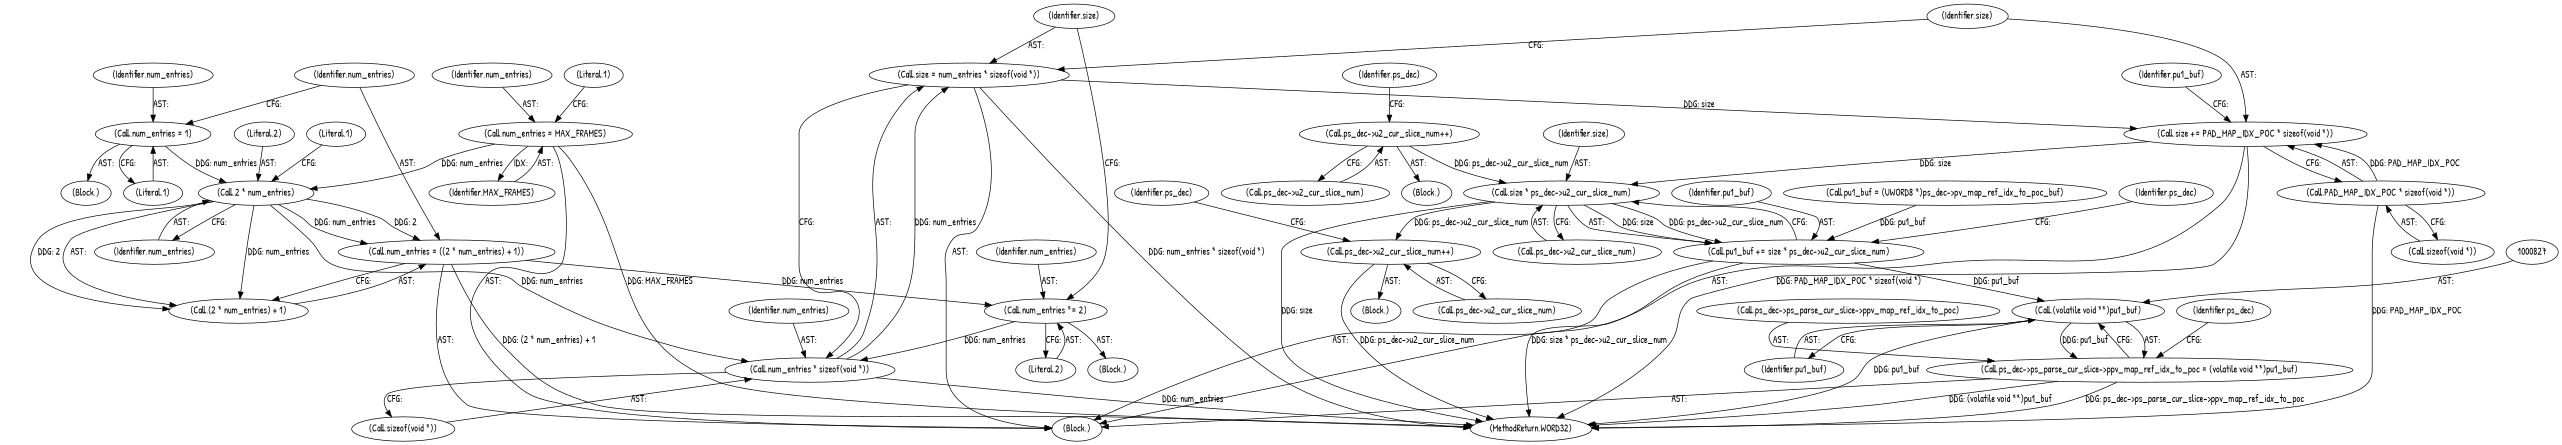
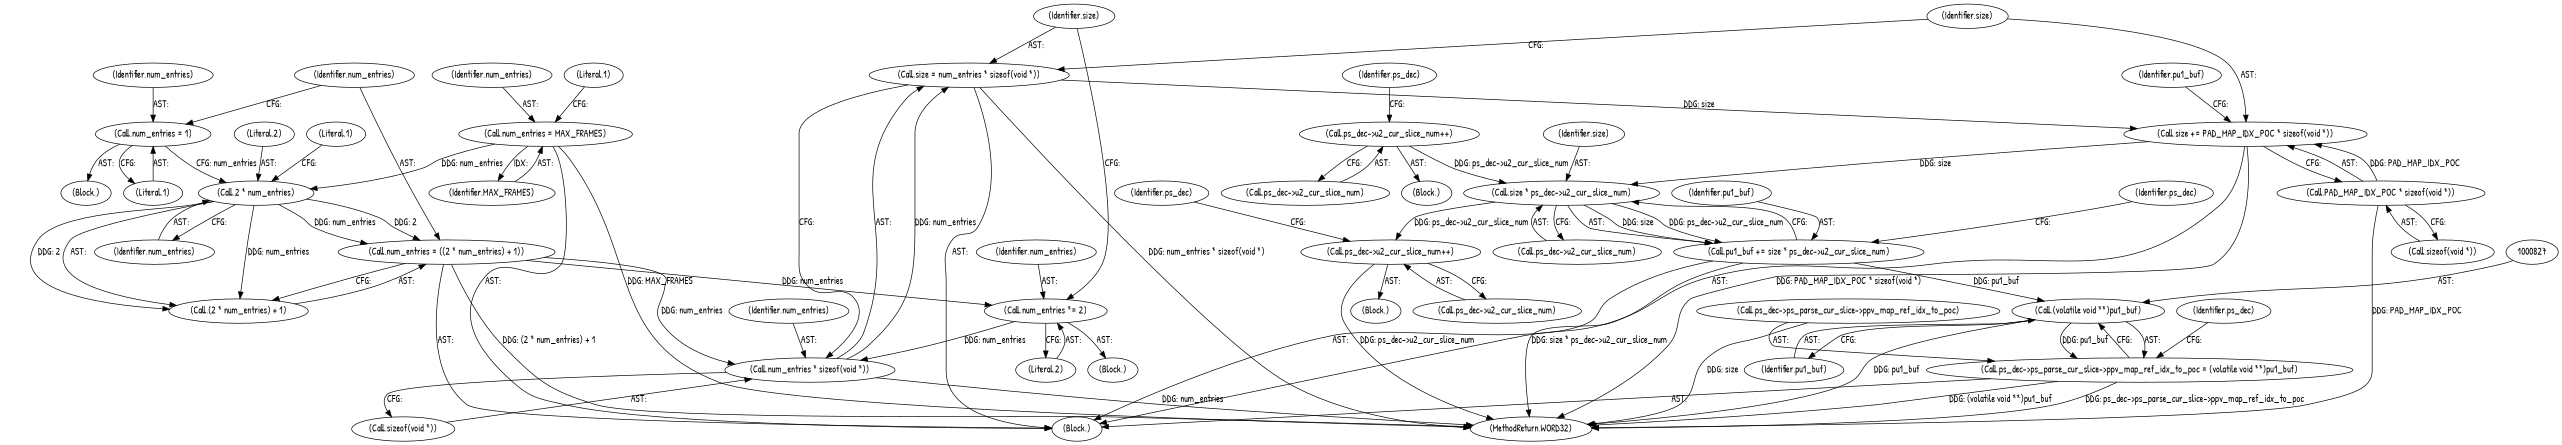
  digraph {
    fontname="Patrick Hand"
    node [fontname="Patrick Hand"]
    edge [fontname="Patrick Hand"]
    n1 [label="(Call,size * ps_dec->u2_cur_slice_num)"]
    n2 [label="(Call,pu1_buf += size * ps_dec->u2_cur_slice_num)"]
    n3 [label="(Call,ps_dec->u2_cur_slice_num++)"]
    n4 [label="(Call,ps_dec->u2_cur_slice_num)"]
    n5 [label="(MethodReturn,WORD32)"]
    n6 [label="(Block,)"]
    n7 [label="(Call,(volatile void **)pu1_buf)"]
    n8 [label="(Block,)"]
    n9 [label="(Call,ps_dec->u2_cur_slice_num)"]
    n10 [label="(Call,size += PAD_MAP_IDX_POC * sizeof(void *))"]
    n11 [label="(Call,PAD_MAP_IDX_POC * sizeof(void *))"]
    n12 [label="(Call,sizeof(void *))"]
    n13 [label="(Call,size = num_entries * sizeof(void *))"]
    n14 [label="(Call,num_entries * sizeof(void *))"]
    n15 [label="(Call,sizeof(void *))"]
    n16 [label="(Call,num_entries *= 2)"]
    n17 [label="(Block,)"]
    n18 [label="(Literal,2)"]
    n19 [label="(Call,num_entries = ((2 * num_entries) + 1))"]
    n20 [label="(Call,(2 * num_entries) + 1)"]
    n21 [label="(Call,2 * num_entries)"]
    n22 [label="(Identifier,num_entries)"]
    n23 [label="(Call,num_entries = 1)"]
    n24 [label="(Block,)"]
    n25 [label="(Literal,1)"]
    n26 [label="(Call,num_entries = MAX_FRAMES)"]
    n27 [label="(Identifier,MAX_FRAMES)"]
    n28 [label="(Call,ps_dec->u2_cur_slice_num++)"]
    n29 [label="(Call,ps_dec->u2_cur_slice_num)"]
    n30 [label="(Block,)"]
    n31 [label="(Call,ps_dec->ps_parse_cur_slice->ppv_map_ref_idx_to_poc = (volatile void **)pu1_buf)"]
    n32 [label="(Identifier,pu1_buf)"]
    n33 [label="(Identifier,num_entries)"]
    n34 [label="(Literal,2)"]
    n35 [label="(Identifier,ps_dec)"]
    n36 [label="(Identifier,ps_dec)"]
    n37 [label="(Literal,1)"]
    n38 [label="(Literal,1)"]
    n39 [label="(Identifier,size)"]
    n40 [label="(Identifier,num_entries)"]
    n41 [label="(Identifier,size)"]
    n42 [label="(Identifier,num_entries)"]
    n43 [label="(Identifier,pu1_buf)"]
-   n44 [label="(Call,pu1_buf = (UWORD8 *)ps_dec->pv_map_ref_idx_to_poc_buf)"]
    n45 [label="(Identifier,ps_dec)"]
    n46 [label="(Identifier,size)"]
    n47 [label="(Identifier,pu1_buf)"]
    n48 [label="(Identifier,ps_dec)"]
    n49 [label="(Call,ps_dec->ps_parse_cur_slice->ppv_map_ref_idx_to_poc)"]
    n50 [label="(Identifier,num_entries)"]
    n51 [label="(Identifier,num_entries)"]
    1000827
    n1 -> n2 [label="AST: "]
    n1 -> n2 [label="DDG: size"]
    n1 -> n2 [label="DDG: ps_dec->u2_cur_slice_num"]
    n1 -> n3 [label="DDG: ps_dec->u2_cur_slice_num"]
    n1 -> n4 [label="CFG: "]
-   n1 -> n5 [label="DDG: size"]
+   n49 -> n5 [label="DDG: size"]
    n2 -> n1 [label="CFG: "]
    n2 -> n5 [label="DDG: size * ps_dec->u2_cur_slice_num"]
    n2 -> n6 [label="AST: "]
    n2 -> n7 [label="DDG: pu1_buf"]
    n3 -> n5 [label="DDG: ps_dec->u2_cur_slice_num"]
    n3 -> n8 [label="AST: "]
    n3 -> n9 [label="CFG: "]
    n4 -> n1 [label="AST: "]
    n7 -> n5 [label="DDG: pu1_buf"]
    n7 -> n31 [label="AST: "]
    n7 -> n31 [label="DDG: pu1_buf"]
    n7 -> n32 [label="CFG: "]
    n9 -> n3 [label="AST: "]
    n10 -> n1 [label="DDG: size"]
    n10 -> n5 [label="DDG: PAD_MAP_IDX_POC * sizeof(void *)"]
    n10 -> n6 [label="AST: "]
    n10 -> n11 [label="CFG: "]
    n11 -> n5 [label="DDG: PAD_MAP_IDX_POC"]
    n11 -> n10 [label="AST: "]
    n11 -> n10 [label="DDG: PAD_MAP_IDX_POC"]
    n11 -> n12 [label="CFG: "]
    n12 -> n11 [label="AST: "]
    n13 -> n5 [label="DDG: num_entries * sizeof(void *)"]
    n13 -> n6 [label="AST: "]
    n13 -> n10 [label="DDG: size"]
    n13 -> n14 [label="CFG: "]
    n14 -> n5 [label="DDG: num_entries"]
    n14 -> n13 [label="AST: "]
    n14 -> n13 [label="DDG: num_entries"]
    n14 -> n15 [label="CFG: "]
    n15 -> n14 [label="AST: "]
    n16 -> n14 [label="DDG: num_entries"]
    n16 -> n17 [label="AST: "]
    n16 -> n18 [label="CFG: "]
    n18 -> n16 [label="AST: "]
    n19 -> n5 [label="DDG: (2 * num_entries) + 1"]
    n19 -> n6 [label="AST: "]
-   n21 -> n14 [label="DDG: num_entries"]
+   n19 -> n14 [label="DDG: num_entries"]
    n19 -> n16 [label="DDG: num_entries"]
    n19 -> n20 [label="CFG: "]
    n20 -> n19 [label="AST: "]
    n21 -> n19 [label="DDG: 2"]
    n21 -> n19 [label="DDG: num_entries"]
    n21 -> n20 [label="AST: "]
    n21 -> n20 [label="DDG: 2"]
    n21 -> n20 [label="DDG: num_entries"]
    n21 -> n22 [label="CFG: "]
    n22 -> n21 [label="AST: "]
-   n23 -> n21 [label="DDG: num_entries"]
+   n23 -> n21 [label="CFG: num_entries"]
    n23 -> n24 [label="AST: "]
    n23 -> n25 [label="CFG: "]
    n25 -> n23 [label="AST: "]
    n26 -> n5 [label="DDG: MAX_FRAMES"]
    n26 -> n6 [label="AST: "]
    n26 -> n21 [label="DDG: num_entries"]
    n26 -> n27 [label="IDX: "]
    n27 -> n26 [label="AST: "]
    n28 -> n1 [label="DDG: ps_dec->u2_cur_slice_num"]
    n28 -> n29 [label="CFG: "]
    n28 -> n30 [label="AST: "]
    n29 -> n28 [label="AST: "]
    n31 -> n5 [label="DDG: (volatile void **)pu1_buf"]
    n31 -> n5 [label="DDG: ps_dec->ps_parse_cur_slice->ppv_map_ref_idx_to_poc"]
    n31 -> n6 [label="AST: "]
    n31 -> n7 [label="CFG: "]
    n32 -> n7 [label="AST: "]
    n33 -> n26 [label="AST: "]
    n34 -> n21 [label="AST: "]
    n35 -> n28 [label="CFG: "]
    n36 -> n3 [label="CFG: "]
    n37 -> n21 [label="CFG: "]
    n38 -> n26 [label="CFG: "]
    n39 -> n1 [label="AST: "]
    n40 -> n16 [label="AST: "]
    n41 -> n13 [label="AST: "]
    n41 -> n16 [label="CFG: "]
    n42 -> n19 [label="AST: "]
    n42 -> n23 [label="CFG: "]
    n43 -> n2 [label="AST: "]
-   n44 -> n2 [label="DDG: pu1_buf"]
    n45 -> n2 [label="CFG: "]
    n46 -> n10 [label="AST: "]
    n46 -> n13 [label="CFG: "]
    n47 -> n10 [label="CFG: "]
    n48 -> n31 [label="CFG: "]
    n49 -> n31 [label="AST: "]
    n50 -> n14 [label="AST: "]
    n51 -> n23 [label="AST: "]
    1000827 -> n7 [label="AST: "]
  }
